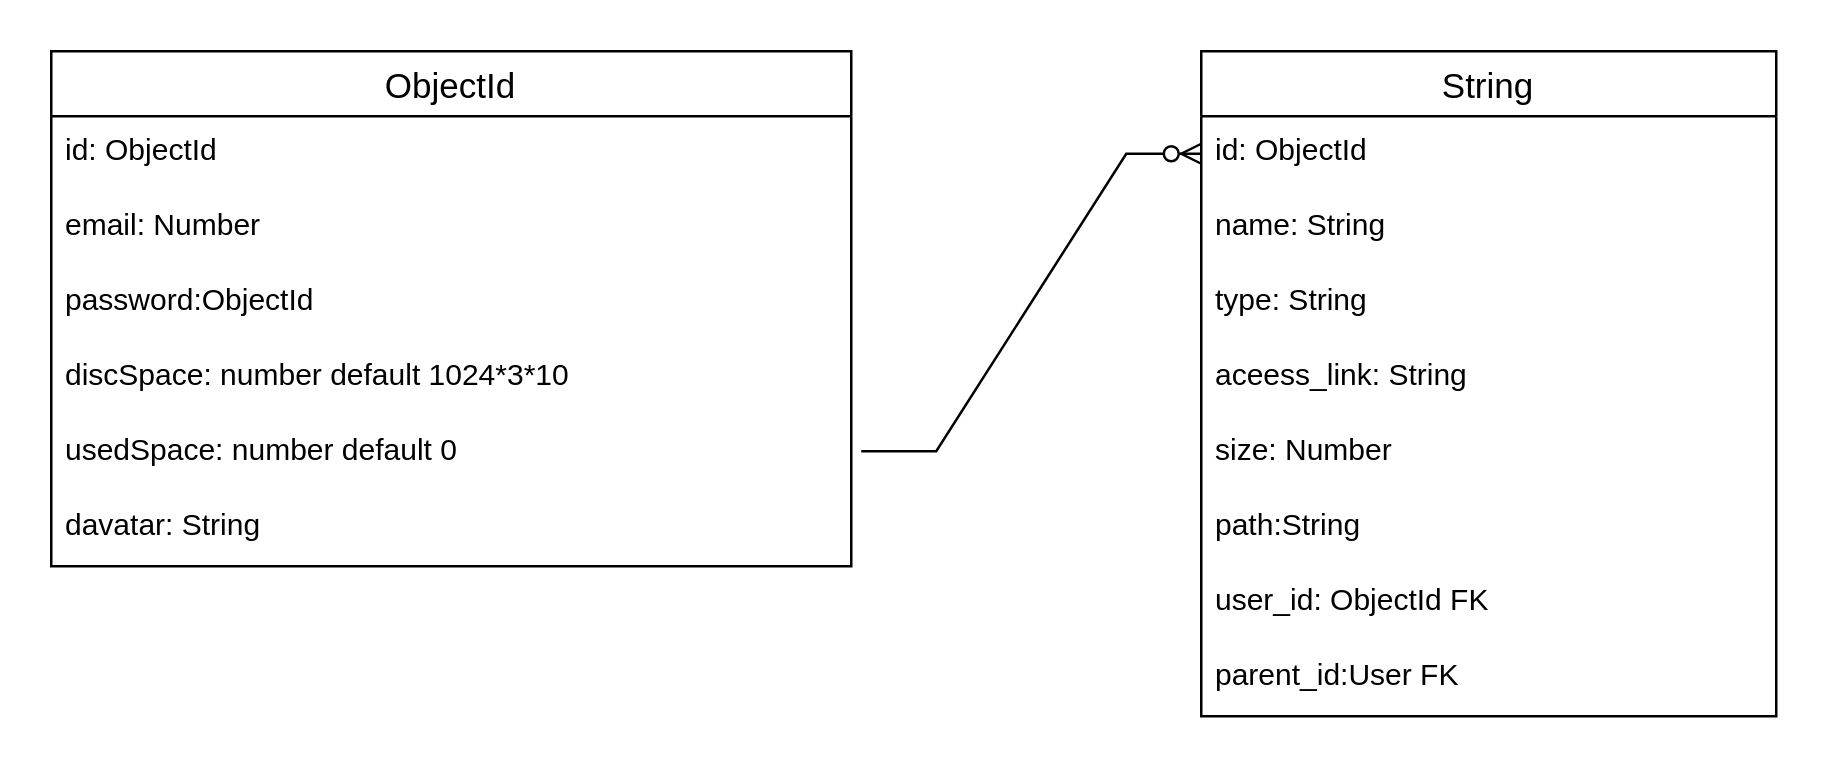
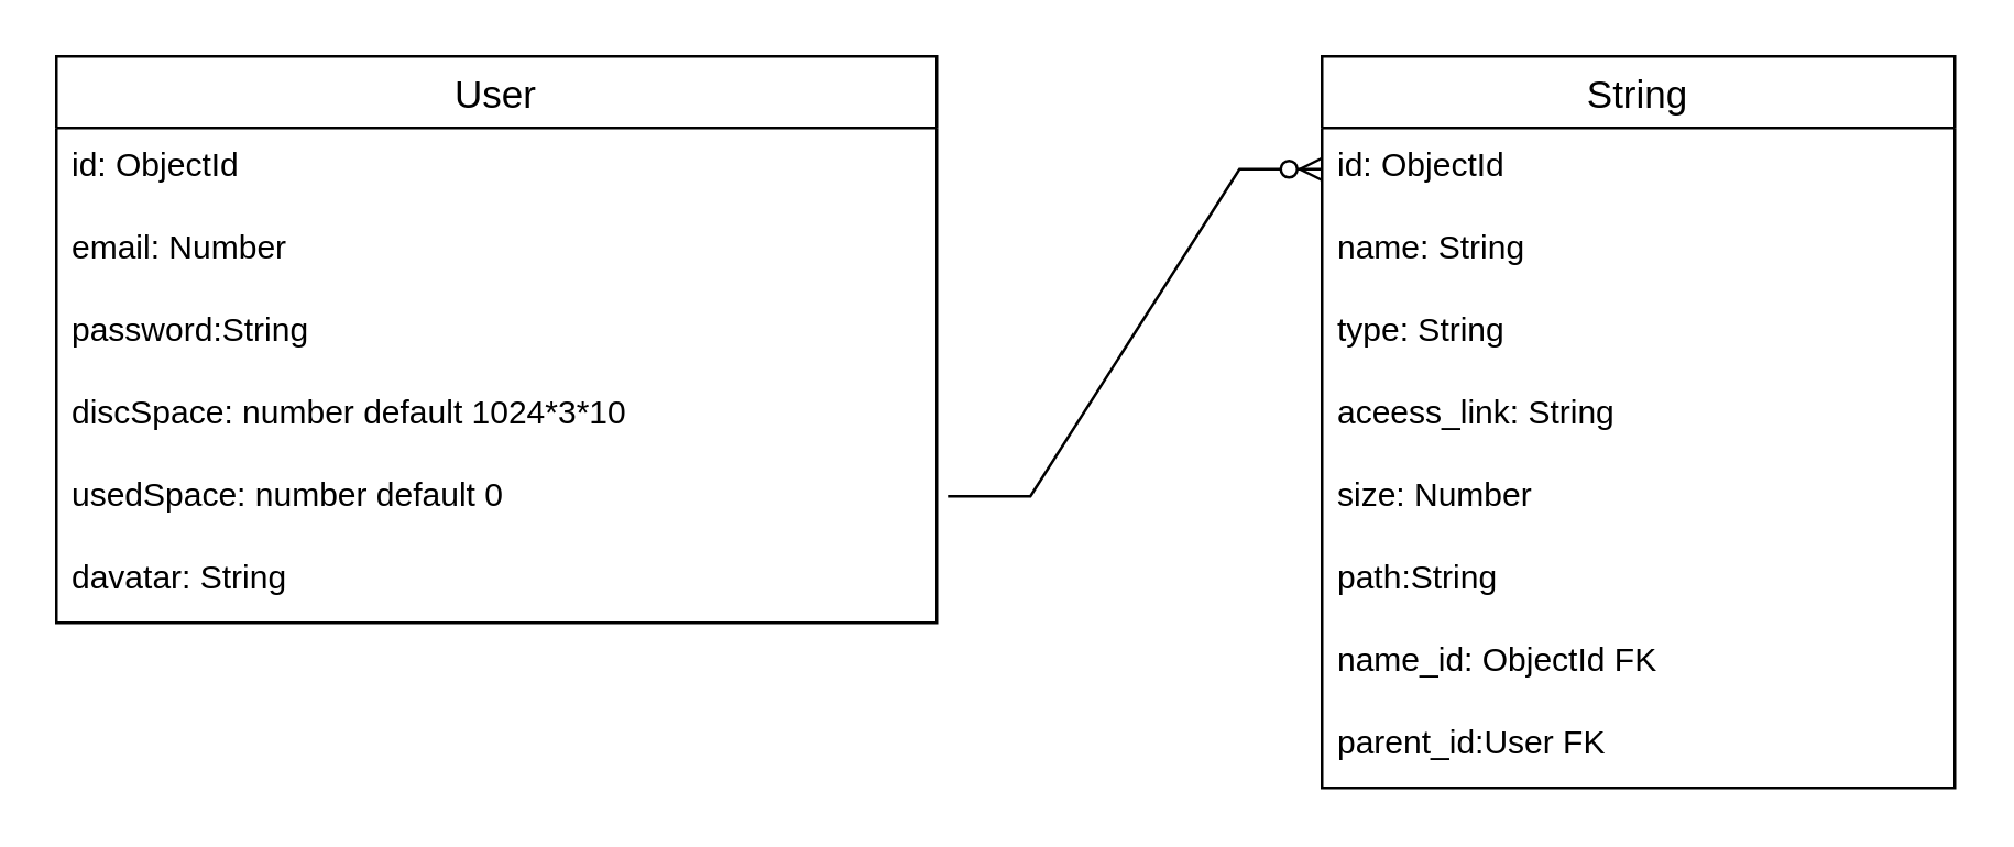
  <mxCell id="0" />
  <mxCell id="1" parent="0" />
- <mxCell id="2" value="ObjectId" style="swimlane;fontStyle=0;childLayout=stackLayout;horizontal=1;startSize=26;horizontalStack=0;resizeParent=1;resizeParentMax=0;resizeLast=0;collapsible=1;marginBottom=0;align=center;fontSize=14;" parent="1" vertex="1"><mxGeometry x="20" y="20" width="320" height="206" as="geometry" /></mxCell>
+ <mxCell id="2" value="User" style="swimlane;fontStyle=0;childLayout=stackLayout;horizontal=1;startSize=26;horizontalStack=0;resizeParent=1;resizeParentMax=0;resizeLast=0;collapsible=1;marginBottom=0;align=center;fontSize=14;" parent="1" vertex="1"><mxGeometry x="20" y="20" width="320" height="206" as="geometry" /></mxCell>
  <mxCell id="3" value="id: ObjectId" style="text;strokeColor=none;fillColor=none;spacingLeft=4;spacingRight=4;overflow=hidden;rotatable=0;points=[[0,0.5],[1,0.5]];portConstraint=eastwest;fontSize=12;" parent="2" vertex="1"><mxGeometry y="26" width="320" height="30" as="geometry" /></mxCell>
  <mxCell id="4" value="email: Number" style="text;strokeColor=none;fillColor=none;spacingLeft=4;spacingRight=4;overflow=hidden;rotatable=0;points=[[0,0.5],[1,0.5]];portConstraint=eastwest;fontSize=12;" parent="2" vertex="1"><mxGeometry y="56" width="320" height="30" as="geometry" /></mxCell>
- <mxCell id="5" value="password:ObjectId" style="text;strokeColor=none;fillColor=none;spacingLeft=4;spacingRight=4;overflow=hidden;rotatable=0;points=[[0,0.5],[1,0.5]];portConstraint=eastwest;fontSize=12;" parent="2" vertex="1"><mxGeometry y="86" width="320" height="30" as="geometry" /></mxCell>
+ <mxCell id="5" value="password:String" style="text;strokeColor=none;fillColor=none;spacingLeft=4;spacingRight=4;overflow=hidden;rotatable=0;points=[[0,0.5],[1,0.5]];portConstraint=eastwest;fontSize=12;" parent="2" vertex="1"><mxGeometry y="86" width="320" height="30" as="geometry" /></mxCell>
  <mxCell id="6" value="discSpace: number default 1024*3*10" style="text;strokeColor=none;fillColor=none;spacingLeft=4;spacingRight=4;overflow=hidden;rotatable=0;points=[[0,0.5],[1,0.5]];portConstraint=eastwest;fontSize=12;" parent="2" vertex="1"><mxGeometry y="116" width="320" height="30" as="geometry" /></mxCell>
  <mxCell id="7" value="usedSpace: number default 0" style="text;strokeColor=none;fillColor=none;spacingLeft=4;spacingRight=4;overflow=hidden;rotatable=0;points=[[0,0.5],[1,0.5]];portConstraint=eastwest;fontSize=12;" parent="2" vertex="1"><mxGeometry y="146" width="320" height="30" as="geometry" /></mxCell>
  <mxCell id="8" value="davatar: String" style="text;strokeColor=none;fillColor=none;spacingLeft=4;spacingRight=4;overflow=hidden;rotatable=0;points=[[0,0.5],[1,0.5]];portConstraint=eastwest;fontSize=12;" parent="2" vertex="1"><mxGeometry y="176" width="320" height="30" as="geometry" /></mxCell>
  <mxCell id="9" value="String" style="swimlane;fontStyle=0;childLayout=stackLayout;horizontal=1;startSize=26;horizontalStack=0;resizeParent=1;resizeParentMax=0;resizeLast=0;collapsible=1;marginBottom=0;align=center;fontSize=14;" parent="1" vertex="1"><mxGeometry x="480" y="20" width="230" height="266" as="geometry" /></mxCell>
  <mxCell id="10" value="id: ObjectId" style="text;strokeColor=none;fillColor=none;spacingLeft=4;spacingRight=4;overflow=hidden;rotatable=0;points=[[0,0.5],[1,0.5]];portConstraint=eastwest;fontSize=12;" parent="9" vertex="1"><mxGeometry y="26" width="230" height="30" as="geometry" /></mxCell>
  <mxCell id="11" value="name: String&#10;" style="text;strokeColor=none;fillColor=none;spacingLeft=4;spacingRight=4;overflow=hidden;rotatable=0;points=[[0,0.5],[1,0.5]];portConstraint=eastwest;fontSize=12;" parent="9" vertex="1"><mxGeometry y="56" width="230" height="30" as="geometry" /></mxCell>
  <mxCell id="12" value="type: String" style="text;strokeColor=none;fillColor=none;spacingLeft=4;spacingRight=4;overflow=hidden;rotatable=0;points=[[0,0.5],[1,0.5]];portConstraint=eastwest;fontSize=12;" parent="9" vertex="1"><mxGeometry y="86" width="230" height="30" as="geometry" /></mxCell>
  <mxCell id="13" value="aceess_link: String" style="text;strokeColor=none;fillColor=none;spacingLeft=4;spacingRight=4;overflow=hidden;rotatable=0;points=[[0,0.5],[1,0.5]];portConstraint=eastwest;fontSize=12;" parent="9" vertex="1"><mxGeometry y="116" width="230" height="30" as="geometry" /></mxCell>
  <mxCell id="14" value="size: Number" style="text;strokeColor=none;fillColor=none;spacingLeft=4;spacingRight=4;overflow=hidden;rotatable=0;points=[[0,0.5],[1,0.5]];portConstraint=eastwest;fontSize=12;" parent="9" vertex="1"><mxGeometry y="146" width="230" height="30" as="geometry" /></mxCell>
  <mxCell id="15" value="path:String" style="text;strokeColor=none;fillColor=none;spacingLeft=4;spacingRight=4;overflow=hidden;rotatable=0;points=[[0,0.5],[1,0.5]];portConstraint=eastwest;fontSize=12;" parent="9" vertex="1"><mxGeometry y="176" width="230" height="30" as="geometry" /></mxCell>
- <mxCell id="16" value="user_id: ObjectId FK" style="text;strokeColor=none;fillColor=none;spacingLeft=4;spacingRight=4;overflow=hidden;rotatable=0;points=[[0,0.5],[1,0.5]];portConstraint=eastwest;fontSize=12;" parent="9" vertex="1"><mxGeometry y="206" width="230" height="30" as="geometry" /></mxCell>
+ <mxCell id="16" value="name_id: ObjectId FK" style="text;strokeColor=none;fillColor=none;spacingLeft=4;spacingRight=4;overflow=hidden;rotatable=0;points=[[0,0.5],[1,0.5]];portConstraint=eastwest;fontSize=12;" parent="9" vertex="1"><mxGeometry y="206" width="230" height="30" as="geometry" /></mxCell>
  <mxCell id="17" value="parent_id:User FK" style="text;strokeColor=none;fillColor=none;spacingLeft=4;spacingRight=4;overflow=hidden;rotatable=0;points=[[0,0.5],[1,0.5]];portConstraint=eastwest;fontSize=12;" vertex="1" parent="9"><mxGeometry y="236" width="230" height="30" as="geometry" /></mxCell>
  <mxCell id="18" value="" style="edgeStyle=entityRelationEdgeStyle;fontSize=12;html=1;endArrow=ERzeroToMany;endFill=1;rounded=0;entryX=0;entryY=0.5;entryDx=0;entryDy=0;" parent="1" target="10" edge="1"><mxGeometry width="100" height="100" relative="1" as="geometry"><mxPoint x="344" y="180" as="sourcePoint" /><mxPoint x="490" y="60" as="targetPoint" /></mxGeometry></mxCell>
